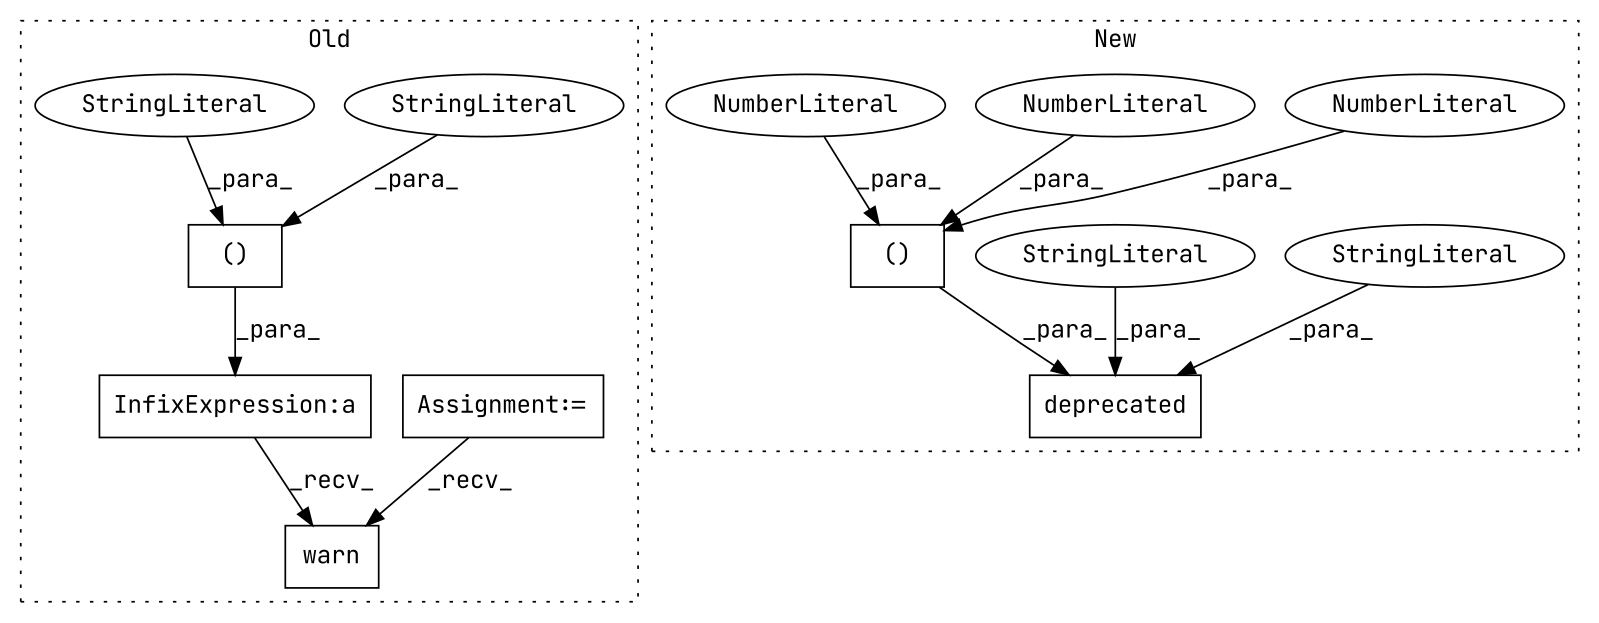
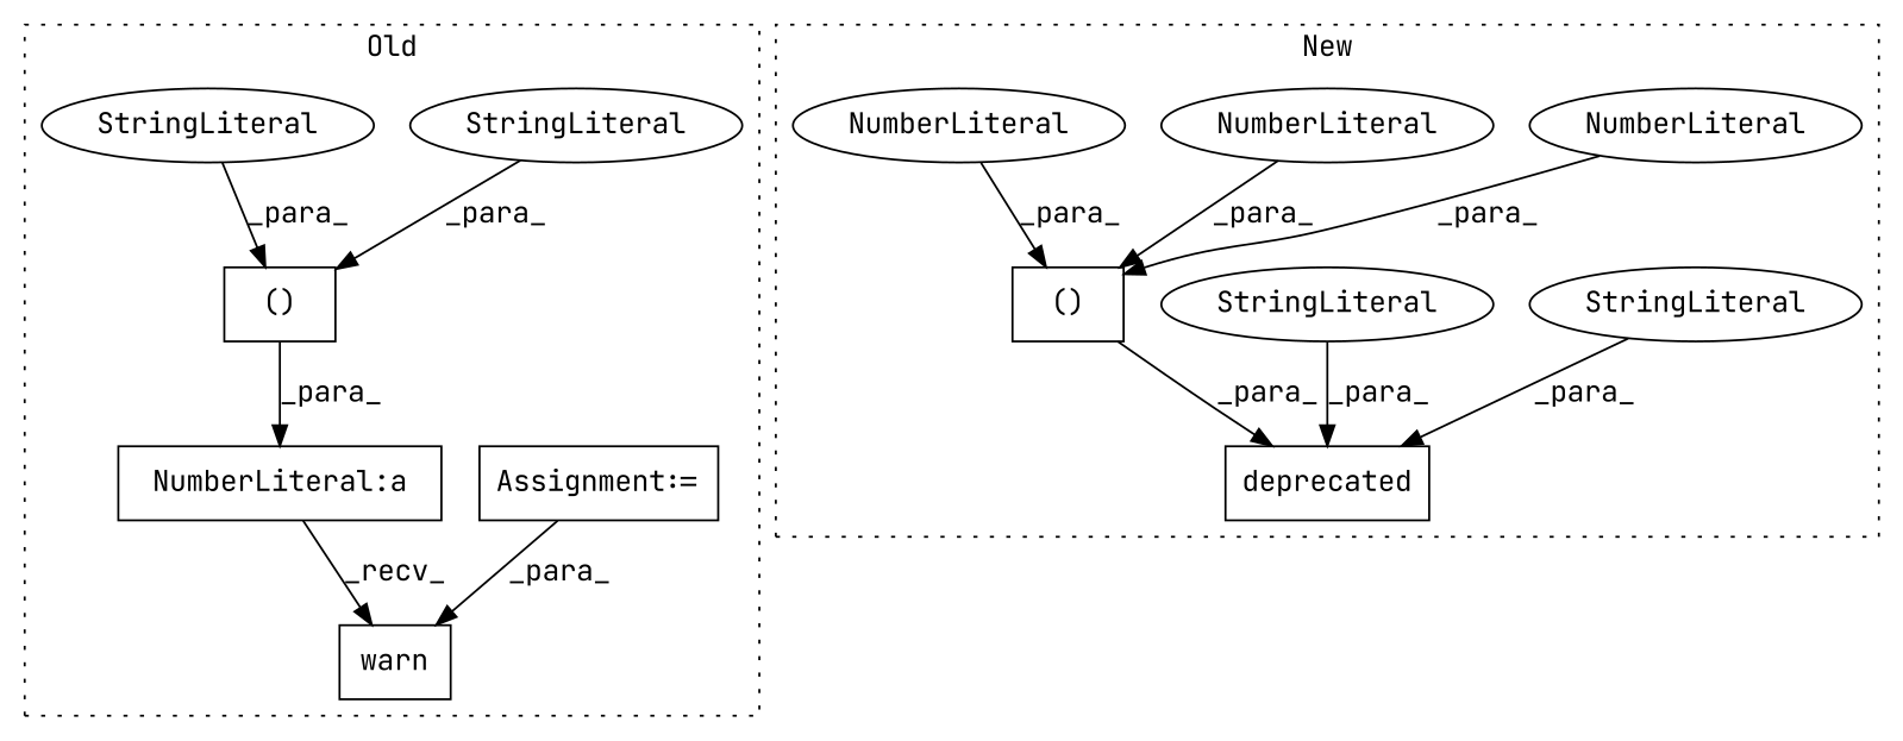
  digraph {
    fontname="JetBrains Mono"
    node [a=45 fontname="JetBrains Mono" l=22 s=19085 shape=ellipse]
    edge [fontname="JetBrains Mono"]
    n1 [a=106 l=52 label="()" shape=box]
-   n2 [a=27 l=8 label="InfixExpression:a" s=19077 shape=box]
+   n2 [a=27 l=8 label="NumberLiteral:a" s=19077 shape=box]
    n3 [a=32 l="5,2" label=warn s="19058,19137" shape=box]
    n4 [a=7 l=8 label="Assignment:=" s=19035 shape=box]
    n5 [label=StringLiteral s=19115]
    n6 [l=17 label=StringLiteral]
    n7 [a=32 l="16,1" label=deprecated s="18325,18418" shape=box]
    n8 [label=StringLiteral s=18373]
    n9 [label=StringLiteral s=18396]
    n10 [a=106 l=30 label="()" s=18341 shape=box]
    n11 [a=34 l=2 label=NumberLiteral s=18355]
    n12 [a=34 l=1 label=NumberLiteral s=18341]
    n13 [a=34 l=1 label=NumberLiteral s=18370]
    subgraph cluster_1 {
      label=Old
      style=dotted
      n1
      n2
      n3
      n4
      n5
      n6
    }
    subgraph cluster_2 {
      label=New
      style=dotted
      n7
      n8
      n9
      n10
      n11
      n12
      n13
    }
    n1 -> n2 [label=_para_]
    n2 -> n3 [label=_recv_]
-   n4 -> n3 [label=_recv_]
+   n4 -> n3 [label=_para_]
    n5 -> n1 [label=_para_]
    n6 -> n1 [label=_para_]
    n8 -> n7 [label=_para_]
    n9 -> n7 [label=_para_]
    n10 -> n7 [label=_para_]
    n11 -> n10 [label=_para_]
    n12 -> n10 [label=_para_]
    n13 -> n10 [label=_para_]
  }
